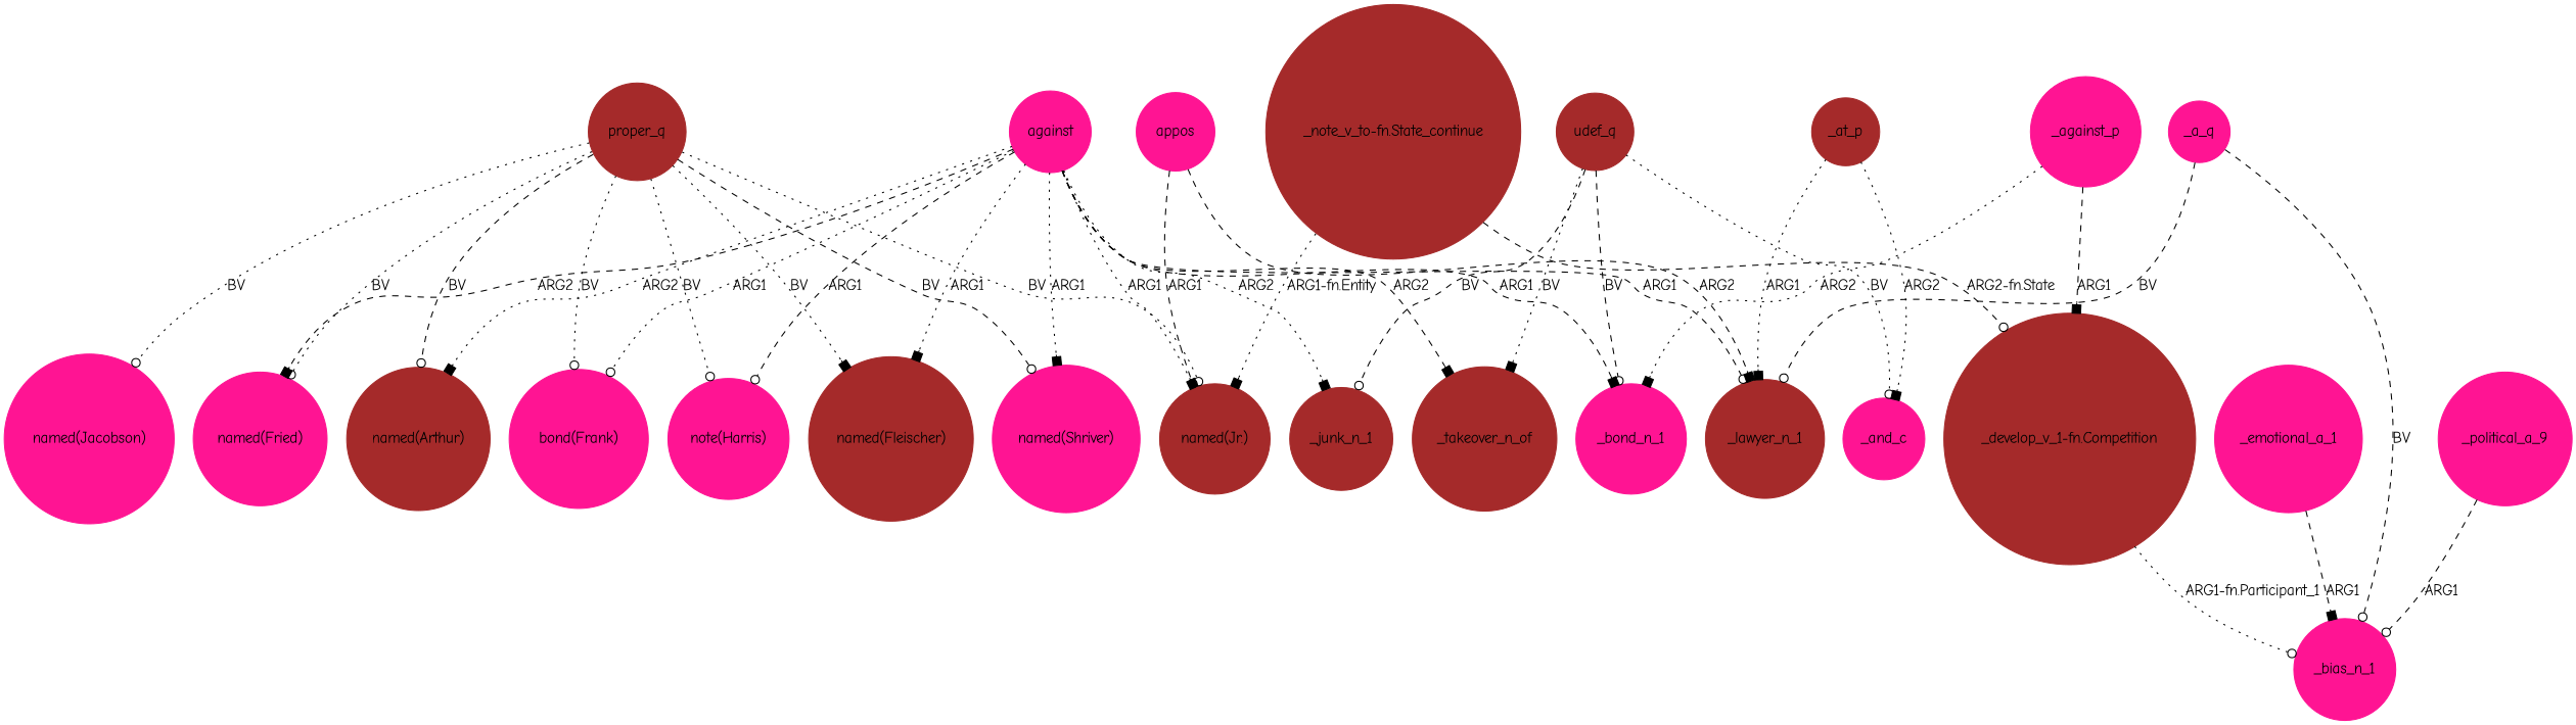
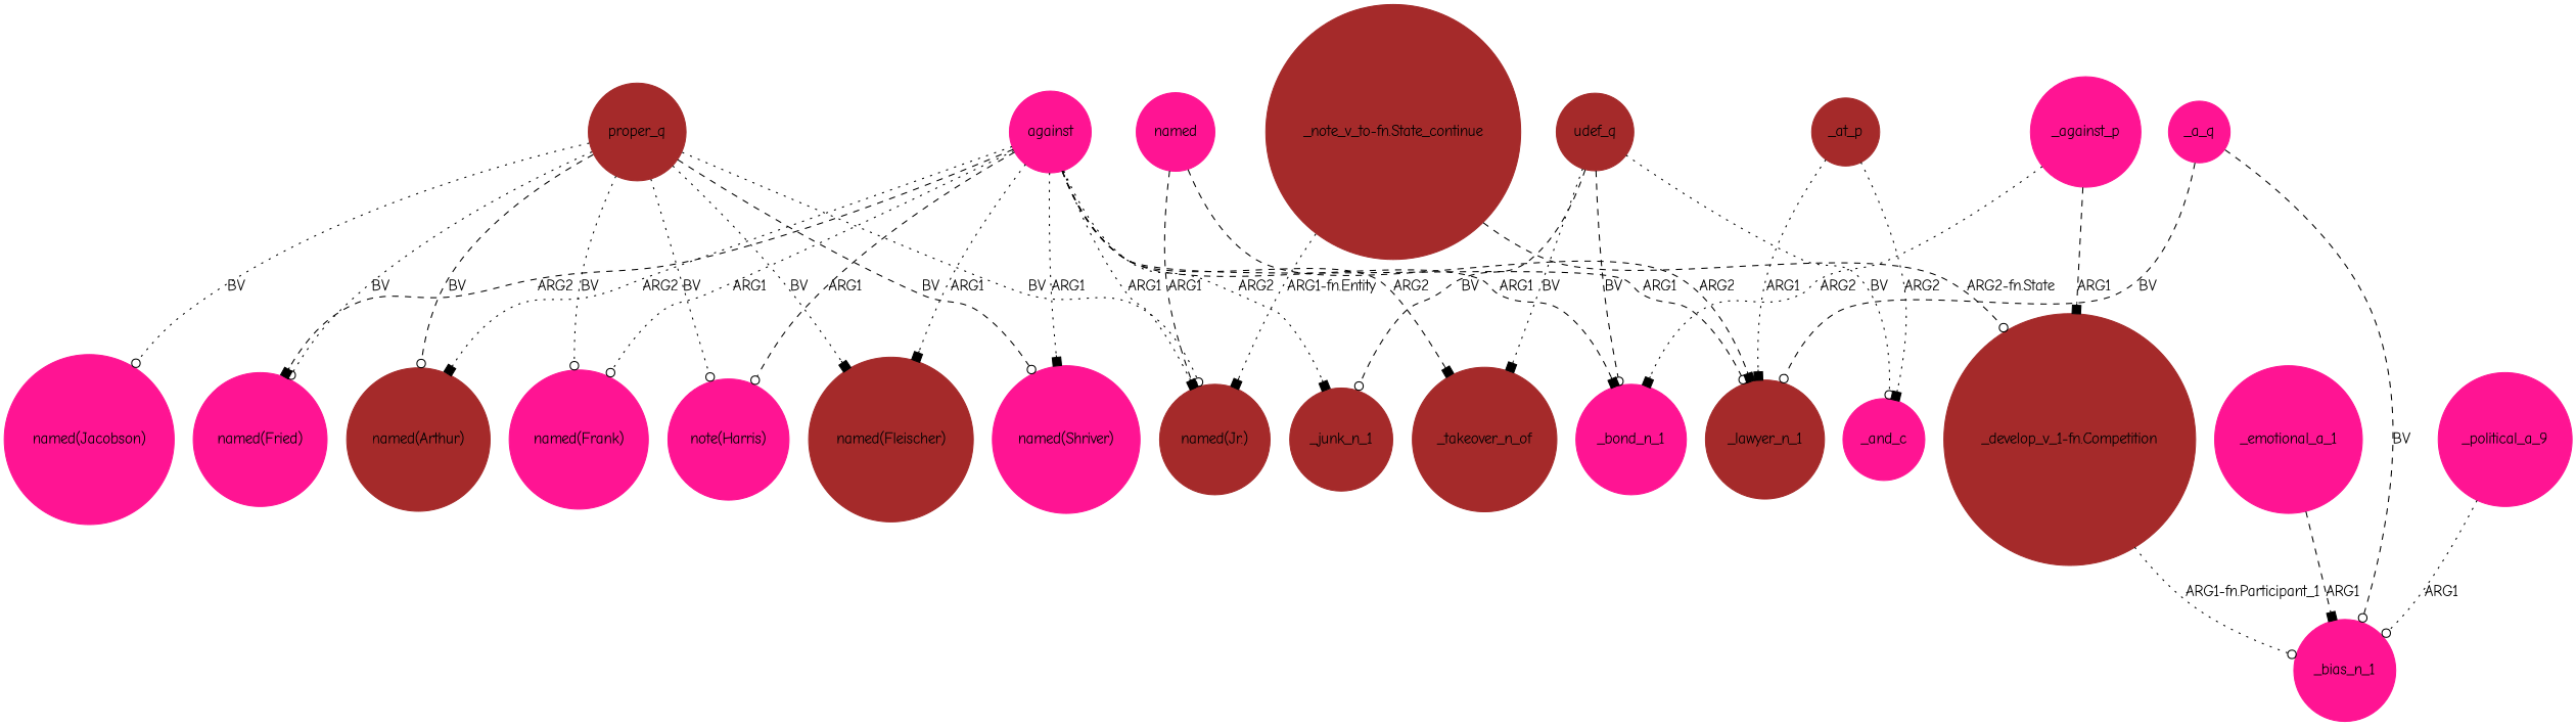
  digraph {
    fontname="Comic Neue"
    node [color=deeppink fontname="Comic Neue" shape=circle style=filled]
    edge [arrowhead=odot fontname="Comic Neue" style=dotted]
    n1 [label=against]
-   "named(Frank)" [label="bond(Frank)"]
+   "named(Frank)"
    "named(Shriver)"
    "named(Fleischer)" [color=brown]
    _bond_n_1
    "named(Jr.)" [color=brown]
    _lawyer_n_1 [color=brown]
    "named(Fried)"
    _junk_n_1 [color=brown]
    _takeover_n_of [color=brown]
    n11 [label="note(Harris)"]
    "named(Arthur)" [color=brown]
    proper_q [color=brown]
    "named(Jacobson)"
    udef_q [color=brown]
    _and_c
    _emotional_a_1
    _bias_n_1
-   appos
+   appos [label=named]
    "_develop_v_1-fn.Competition" [color=brown]
    _at_p [color=brown]
    _against_p
    _a_q
    n24 [label=_political_a_9]
    "_note_v_to-fn.State_continue" [color=brown]
    n1 -> "named(Frank)" [label=ARG1]
    n1 -> "named(Shriver)" [arrowhead=box label=ARG1]
    n1 -> "named(Fleischer)" [arrowhead=box label=ARG1]
    n1 -> _bond_n_1 [arrowhead=box label=ARG1 style=dashed]
    n1 -> "named(Jr.)" [arrowhead=box label=ARG1]
    n1 -> _lawyer_n_1 [label=ARG1 style=dashed]
    n1 -> "named(Fried)" [arrowhead=box label=ARG2 style=dashed]
    n1 -> _junk_n_1 [arrowhead=box label=ARG2]
    n1 -> _takeover_n_of [arrowhead=box label=ARG2 style=dashed]
    n1 -> n11 [label=ARG1 style=dashed]
    n1 -> "named(Arthur)" [arrowhead=box label=ARG2]
    proper_q -> "named(Frank)" [label=BV]
    proper_q -> "named(Shriver)" [label=BV style=dashed]
    proper_q -> "named(Fleischer)" [arrowhead=box label=BV]
    proper_q -> "named(Jr.)" [label=BV]
    proper_q -> "named(Fried)" [label=BV]
    proper_q -> n11 [label=BV]
    proper_q -> "named(Arthur)" [label=BV style=dashed]
    proper_q -> "named(Jacobson)" [label=BV]
    udef_q -> _bond_n_1 [label=BV style=dashed]
    udef_q -> _junk_n_1 [label=BV style=dashed]
    udef_q -> _takeover_n_of [arrowhead=box label=BV]
    udef_q -> _and_c [label=BV]
    _emotional_a_1 -> _bias_n_1 [arrowhead=box label=ARG1 style=dashed]
    appos -> "named(Jr.)" [label=ARG1 style=dashed]
    appos -> _lawyer_n_1 [arrowhead=box label=ARG2 style=dashed]
    "_develop_v_1-fn.Competition" -> _bias_n_1 [label="ARG1-fn.Participant_1"]
    _at_p -> _lawyer_n_1 [arrowhead=box label=ARG1]
    _at_p -> _and_c [arrowhead=box label=ARG2]
    _against_p -> _bond_n_1 [arrowhead=box label=ARG2]
    _against_p -> "_develop_v_1-fn.Competition" [arrowhead=box label=ARG1 style=dashed]
    _a_q -> _lawyer_n_1 [label=BV style=dashed]
    _a_q -> _bias_n_1 [label=BV style=dashed]
-   n24 -> _bias_n_1 [label=ARG1 style=dashed]
+   n24 -> _bias_n_1 [label=ARG1]
    "_note_v_to-fn.State_continue" -> "named(Jr.)" [arrowhead=box label="ARG1-fn.Entity"]
    "_note_v_to-fn.State_continue" -> "_develop_v_1-fn.Competition" [label="ARG2-fn.State" style=dashed]
  }
